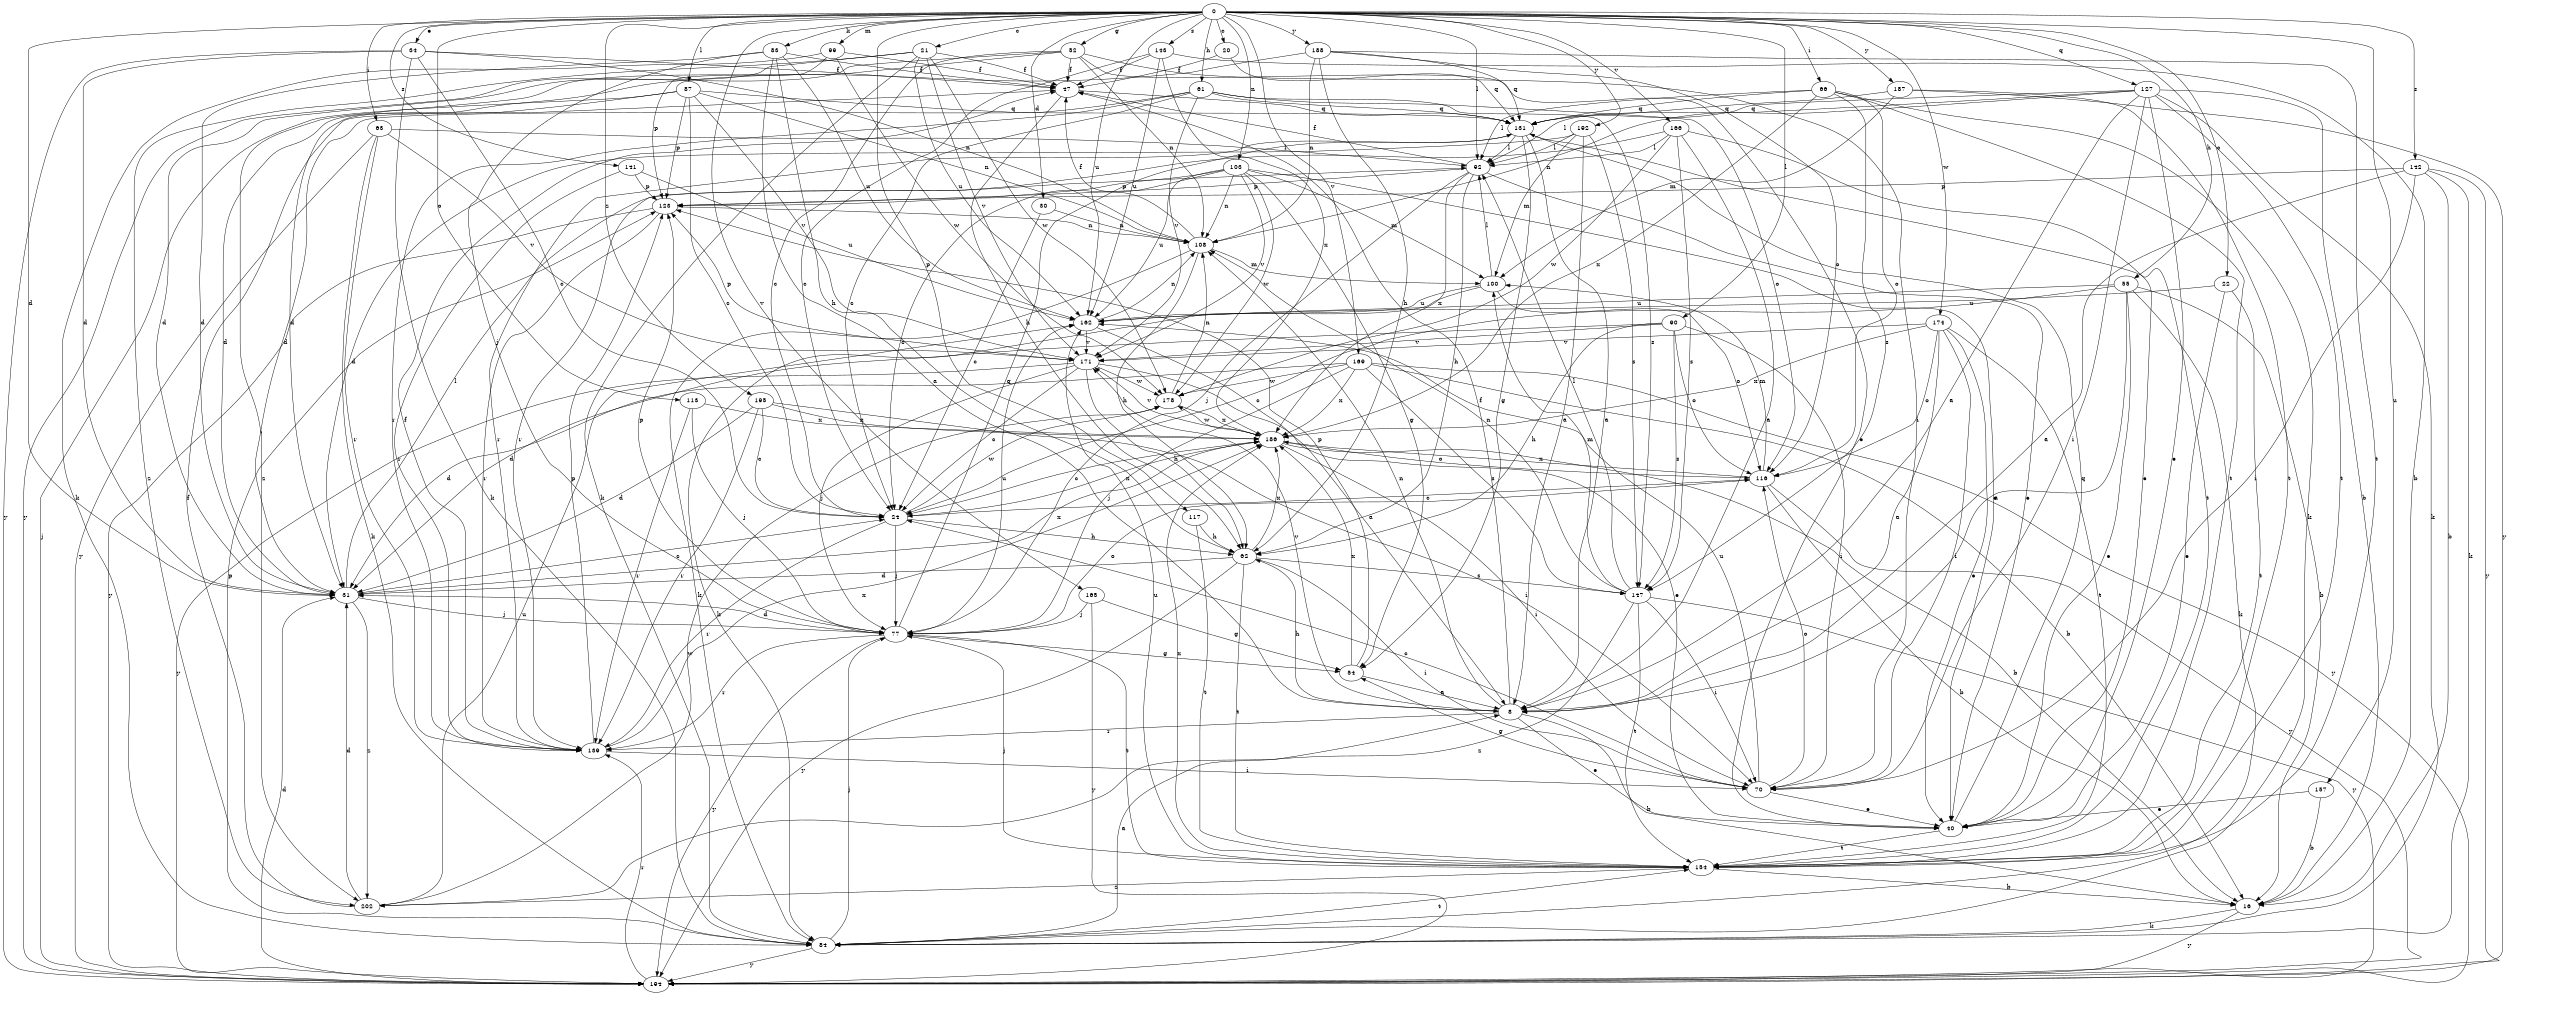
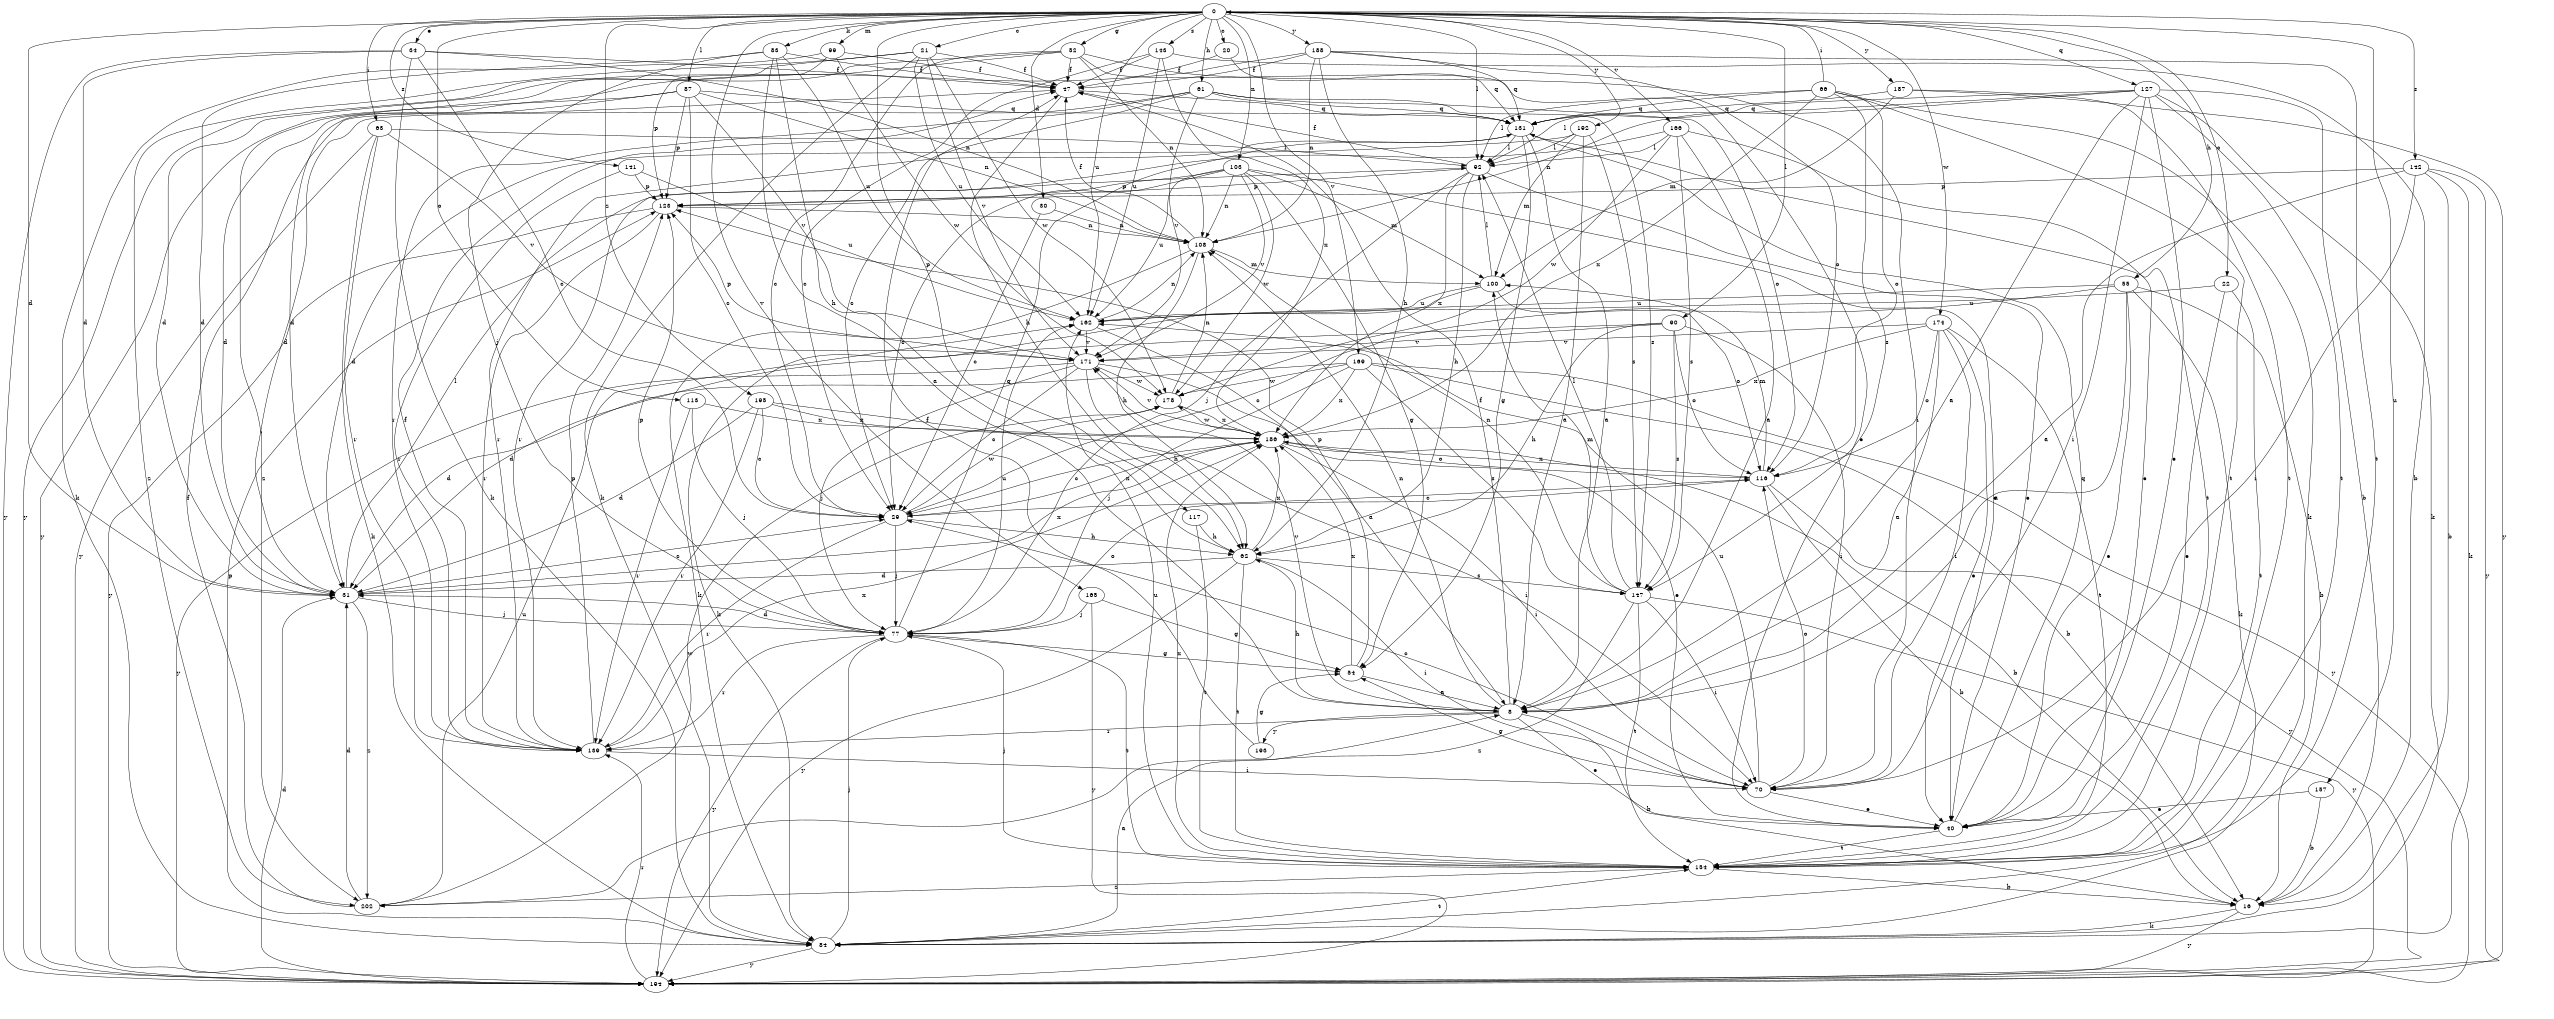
  strict digraph {
    0
    20
    21
    22
    30
    31
    34
    52
    55
    61
    63
    66
    83
    87
    90
    99
    103
    113
    117
    127
    141
    142
    143
    157
    162
    165
    166
    169
    174
    187
    188
    192
    195
    92
    47
    131
    171
    84
    178
    202
    40
    154
    108
-   24
+   24 [label=29]
    77
    186
    194
    70
    8
    16
    139
    147
    116
    62
    123
    54
    100
+   193
    0 -> 20 [label=c]
    0 -> 21 [label=c]
    0 -> 22 [label=c]
    0 -> 30 [label=d]
    0 -> 31 [label=d]
    0 -> 34 [label=e]
    0 -> 52 [label=g]
    0 -> 55 [label=h]
    0 -> 61 [label=h]
    0 -> 63 [label=i]
-   0 -> 66 [label=i]
+   66 -> 0 [label=i]
    0 -> 83 [label=k]
    0 -> 87 [label=l]
    0 -> 90 [label=l]
    0 -> 99 [label=m]
    0 -> 103 [label=n]
    0 -> 113 [label=o]
    0 -> 117 [label=p]
    0 -> 127 [label=q]
    0 -> 141 [label=s]
    0 -> 142 [label=s]
    0 -> 143 [label=s]
    0 -> 157 [label=u]
    0 -> 162 [label=u]
    0 -> 165 [label=v]
    0 -> 166 [label=v]
    0 -> 169 [label=v]
    0 -> 174 [label=w]
    0 -> 187 [label=y]
    0 -> 188 [label=y]
    0 -> 192 [label=y]
    0 -> 195 [label=z]
    0 -> 92 [label=l]
    20 -> 47 [label=f]
    20 -> 131 [label=q]
    21 -> 31 [label=d]
    21 -> 162 [label=u]
    21 -> 47 [label=f]
    21 -> 171 [label=v]
    21 -> 84 [label=k]
    21 -> 178 [label=w]
    21 -> 202 [label=z]
    22 -> 162 [label=u]
    22 -> 40 [label=e]
    22 -> 154 [label=t]
    30 -> 108 [label=n]
    30 -> 24 [label=c]
    31 -> 92 [label=l]
    31 -> 202 [label=z]
    31 -> 24 [label=c]
    31 -> 77 [label=j]
    31 -> 186 [label=x]
    34 -> 31 [label=d]
    34 -> 47 [label=f]
    34 -> 84 [label=k]
    34 -> 108 [label=n]
    34 -> 24 [label=c]
    34 -> 194 [label=y]
    52 -> 47 [label=f]
    52 -> 202 [label=z]
    52 -> 40 [label=e]
    52 -> 108 [label=n]
    52 -> 24 [label=c]
    52 -> 194 [label=y]
    52 -> 70 [label=i]
    55 -> 162 [label=u]
    55 -> 84 [label=k]
    55 -> 40 [label=e]
    55 -> 24 [label=c]
    55 -> 8 [label=a]
    55 -> 16 [label=b]
    61 -> 31 [label=d]
    61 -> 131 [label=q]
    61 -> 171 [label=v]
    61 -> 24 [label=c]
    61 -> 139 [label=r]
    61 -> 147 [label=s]
    61 -> 116 [label=o]
    63 -> 92 [label=l]
    63 -> 171 [label=v]
    63 -> 84 [label=k]
    63 -> 194 [label=y]
    63 -> 139 [label=r]
    66 -> 92 [label=l]
    66 -> 131 [label=q]
    66 -> 84 [label=k]
    66 -> 154 [label=t]
    66 -> 186 [label=x]
    66 -> 147 [label=s]
    66 -> 116 [label=o]
    83 -> 31 [label=d]
    83 -> 162 [label=u]
    83 -> 47 [label=f]
    83 -> 77 [label=j]
    83 -> 8 [label=a]
    83 -> 62 [label=h]
    87 -> 31 [label=d]
    87 -> 131 [label=q]
    87 -> 171 [label=v]
    87 -> 108 [label=n]
    87 -> 24 [label=c]
-   87 -> 194 [label=j]
+   87 -> 194 [label=y]
    87 -> 123 [label=p]
    90 -> 31 [label=d]
    90 -> 171 [label=v]
    90 -> 70 [label=i]
    90 -> 147 [label=s]
    90 -> 116 [label=o]
    90 -> 62 [label=h]
    99 -> 47 [label=f]
    99 -> 84 [label=k]
    99 -> 178 [label=w]
    99 -> 123 [label=p]
    103 -> 162 [label=u]
    103 -> 171 [label=v]
    103 -> 178 [label=w]
    103 -> 40 [label=e]
    103 -> 108 [label=n]
    103 -> 24 [label=c]
    103 -> 123 [label=p]
    103 -> 54 [label=g]
    103 -> 100 [label=m]
    113 -> 77 [label=j]
    113 -> 186 [label=x]
    113 -> 139 [label=r]
    117 -> 154 [label=t]
    117 -> 62 [label=h]
    127 -> 92 [label=l]
    127 -> 131 [label=q]
    127 -> 84 [label=k]
    127 -> 40 [label=e]
    127 -> 154 [label=t]
    127 -> 108 [label=n]
    127 -> 70 [label=i]
    127 -> 8 [label=a]
    127 -> 16 [label=b]
    141 -> 162 [label=u]
    141 -> 139 [label=r]
    141 -> 123 [label=p]
    142 -> 84 [label=k]
    142 -> 194 [label=y]
    142 -> 70 [label=i]
    142 -> 8 [label=a]
    142 -> 16 [label=b]
    142 -> 123 [label=p]
    143 -> 162 [label=u]
    143 -> 47 [label=f]
    143 -> 24 [label=c]
    143 -> 186 [label=x]
    143 -> 16 [label=b]
    157 -> 40 [label=e]
    157 -> 16 [label=b]
    162 -> 171 [label=v]
    162 -> 108 [label=n]
    162 -> 8 [label=a]
    165 -> 77 [label=j]
    165 -> 194 [label=y]
    165 -> 54 [label=g]
    166 -> 92 [label=l]
    166 -> 178 [label=w]
    166 -> 40 [label=e]
    166 -> 8 [label=a]
    166 -> 139 [label=r]
    166 -> 147 [label=s]
    169 -> 31 [label=d]
    169 -> 178 [label=w]
    169 -> 77 [label=j]
    169 -> 186 [label=x]
    169 -> 194 [label=y]
    169 -> 16 [label=b]
    169 -> 147 [label=s]
    174 -> 171 [label=v]
    174 -> 40 [label=e]
    174 -> 154 [label=t]
    174 -> 186 [label=x]
    174 -> 70 [label=i]
    174 -> 8 [label=a]
    174 -> 116 [label=o]
    187 -> 131 [label=q]
    187 -> 154 [label=t]
    187 -> 194 [label=y]
    187 -> 100 [label=m]
    188 -> 31 [label=d]
+   188 -> 47 [label=f]
    188 -> 131 [label=q]
    188 -> 154 [label=t]
    188 -> 108 [label=n]
    188 -> 116 [label=o]
    188 -> 62 [label=h]
    192 -> 31 [label=d]
    192 -> 92 [label=l]
    192 -> 8 [label=a]
    192 -> 147 [label=s]
    192 -> 100 [label=m]
    195 -> 31 [label=d]
    195 -> 24 [label=c]
    195 -> 186 [label=x]
    195 -> 70 [label=i]
    195 -> 139 [label=r]
    92 -> 47 [label=f]
    92 -> 40 [label=e]
    92 -> 77 [label=j]
    92 -> 186 [label=x]
    92 -> 62 [label=h]
    92 -> 123 [label=p]
    47 -> 131 [label=q]
    47 -> 62 [label=h]
    131 -> 92 [label=l]
    131 -> 154 [label=t]
    131 -> 8 [label=a]
    131 -> 139 [label=r]
    131 -> 54 [label=g]
    171 -> 178 [label=w]
    171 -> 40 [label=e]
    171 -> 24 [label=c]
    171 -> 77 [label=j]
    171 -> 194 [label=y]
    171 -> 62 [label=h]
    171 -> 123 [label=p]
    84 -> 154 [label=t]
    84 -> 77 [label=j]
    84 -> 194 [label=y]
    84 -> 8 [label=a]
    84 -> 123 [label=p]
    178 -> 108 [label=n]
    178 -> 186 [label=x]
    202 -> 31 [label=d]
    202 -> 162 [label=u]
    202 -> 47 [label=f]
    202 -> 178 [label=w]
    40 -> 131 [label=q]
    40 -> 154 [label=t]
    154 -> 162 [label=u]
    154 -> 202 [label=z]
    154 -> 77 [label=j]
    154 -> 186 [label=x]
    154 -> 16 [label=b]
    108 -> 47 [label=f]
    108 -> 84 [label=k]
    108 -> 62 [label=h]
    108 -> 100 [label=m]
    24 -> 178 [label=w]
    24 -> 77 [label=j]
    24 -> 186 [label=x]
    24 -> 139 [label=r]
    24 -> 62 [label=h]
    77 -> 31 [label=d]
    77 -> 162 [label=u]
    77 -> 131 [label=q]
    77 -> 154 [label=t]
    77 -> 194 [label=y]
    77 -> 139 [label=r]
    77 -> 116 [label=o]
    77 -> 123 [label=p]
    77 -> 54 [label=g]
    186 -> 171 [label=v]
    186 -> 178 [label=w]
    186 -> 24 [label=c]
    186 -> 70 [label=i]
    186 -> 16 [label=b]
    186 -> 116 [label=o]
    194 -> 31 [label=d]
    194 -> 139 [label=r]
    70 -> 162 [label=u]
    70 -> 40 [label=e]
    70 -> 24 [label=c]
    70 -> 116 [label=o]
    70 -> 54 [label=g]
    8 -> 47 [label=f]
    8 -> 171 [label=v]
    8 -> 40 [label=e]
    8 -> 108 [label=n]
    8 -> 16 [label=b]
    8 -> 139 [label=r]
    8 -> 62 [label=h]
+   8 -> 193 [label=y]
    16 -> 84 [label=k]
    16 -> 194 [label=y]
    139 -> 47 [label=f]
    139 -> 186 [label=x]
    139 -> 70 [label=i]
    139 -> 123 [label=p]
    147 -> 92 [label=l]
    147 -> 202 [label=z]
    147 -> 154 [label=t]
    147 -> 108 [label=n]
    147 -> 194 [label=y]
    147 -> 70 [label=i]
    147 -> 100 [label=m]
    116 -> 24 [label=c]
    116 -> 186 [label=x]
    116 -> 194 [label=y]
    116 -> 16 [label=b]
    116 -> 100 [label=m]
    62 -> 31 [label=d]
    62 -> 154 [label=t]
    62 -> 186 [label=x]
    62 -> 194 [label=y]
    62 -> 70 [label=i]
    62 -> 147 [label=s]
    123 -> 108 [label=n]
    123 -> 194 [label=y]
    123 -> 139 [label=r]
    54 -> 186 [label=x]
    54 -> 8 [label=a]
    54 -> 123 [label=p]
    100 -> 162 [label=u]
    100 -> 92 [label=l]
    100 -> 84 [label=k]
    100 -> 116 [label=o]
+   193 -> 47 [label=f]
+   193 -> 54 [label=g]
  }
